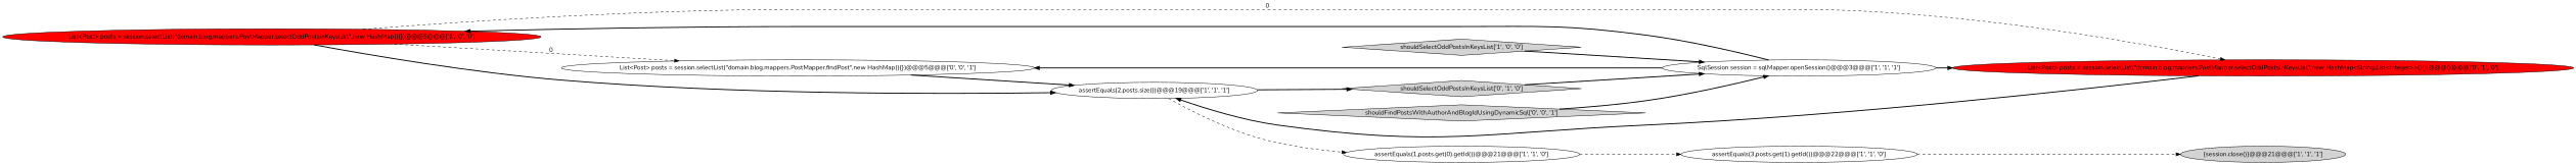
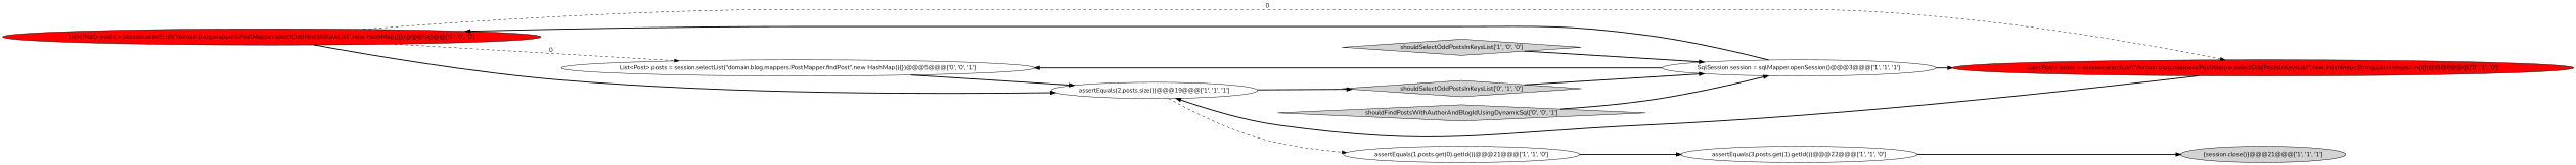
  digraph {
    fontname=Nunito
    rankdir=LR
    node [fillcolor=white fontname=Nunito shape=ellipse style=filled]
    edge [fontname=Nunito style=bold]
    n1 [fillcolor=red label="List<Post> posts = session.selectList(\"domain.blog.mappers.PostMapper.selectOddPostsInKeysList\",new HashMap(){})@@@5@@@['1', '0', '0']"]
    n2 [label="List<Post> posts = session.selectList(\"domain.blog.mappers.PostMapper.findPost\",new HashMap(){})@@@5@@@['0', '0', '1']"]
    n3 [fillcolor=red label="List<Post> posts = session.selectList(\"domain.blog.mappers.PostMapper.selectOddPostsInKeysList\",new HashMap<String,List<Integer>>(){})@@@5@@@['0', '1', '0']"]
    n4 [label="assertEquals(2,posts.size())@@@19@@@['1', '1', '1']"]
    n5 [label="assertEquals(1,posts.get(0).getId())@@@21@@@['1', '1', '0']"]
    n6 [fillcolor=lightgray label="shouldSelectOddPostsInKeysList['0', '1', '0']" shape=diamond]
    n7 [label="SqlSession session = sqlMapper.openSession()@@@3@@@['1', '1', '1']"]
    n8 [fillcolor=lightgray label="shouldFindPostsWithAuthorAndBlogIdUsingDynamicSql['0', '0', '1']" shape=diamond]
    n9 [fillcolor=lightgray label="{session.close()}@@@21@@@['1', '1', '1']"]
    n10 [label="assertEquals(3,posts.get(1).getId())@@@22@@@['1', '1', '0']"]
    n11 [fillcolor=lightgray label="shouldSelectOddPostsInKeysList['1', '0', '0']" shape=diamond]
    n1 -> n2 [label=0 style=dashed]
    n1 -> n3 [label=0 style=dashed]
    n1 -> n4
    n2 -> n4
    n3 -> n4
    n4 -> n5 [style=dashed]
    n4 -> n6
-   n5 -> n10 [style=dashed]
+   n5 -> n10
    n6 -> n7
    n7 -> n1
    n7 -> n2
    n7 -> n3
    n8 -> n7
-   n10 -> n9 [style=dashed]
+   n10 -> n9
    n11 -> n7
  }
